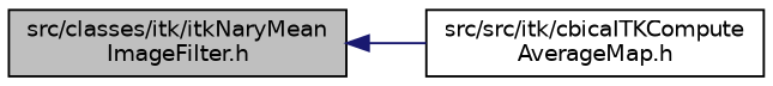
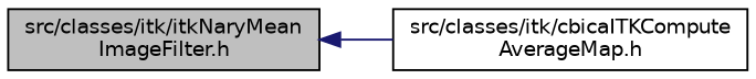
  digraph {
    rankdir=LR
    node [color=black fontname=Helvetica fontsize=10 shape=record style=filled]
    n1 [fillcolor=grey75 fontcolor=black height=0.2 label="src/classes/itk/itkNaryMean\lImageFilter.h" width=0.4]
-   n2 [fillcolor=white height=0.2 label="src/src/itk/cbicaITKCompute\lAverageMap.h" width=0.4]
+   n2 [fillcolor=white height=0.2 label="src/classes/itk/cbicaITKCompute\lAverageMap.h" width=0.4]
    n1 -> n2 [color=midnightblue dir=back fontname=Helvetica fontsize=10 labelfontname=Helvetica labelfontsize=10 style=solid]
  }
